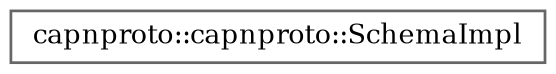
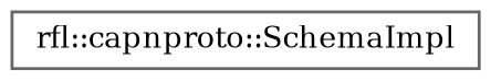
  digraph {
    rankdir=LR
    fontname="DejaVu Serif"
-   n1 [color=grey40 fillcolor=white fontname="DejaVu Serif" fontsize=10 height=0.2 label="capnproto::capnproto::SchemaImpl" shape=box style=filled width=0.4]
+   n1 [color=grey40 fillcolor=white fontname="DejaVu Serif" fontsize=10 height=0.2 label="rfl::capnproto::SchemaImpl" shape=box style=filled width=0.4]
  }
